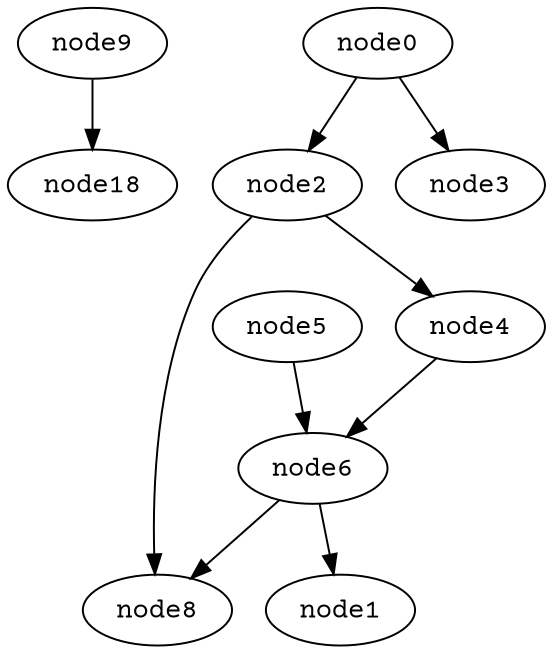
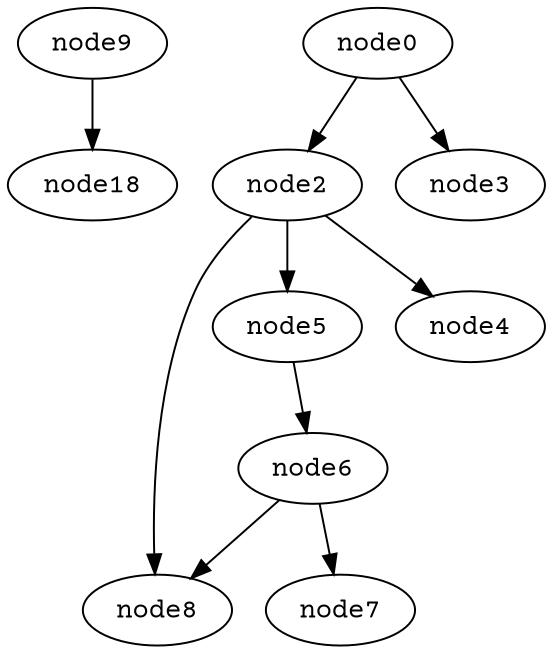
  digraph {
    fontname="Courier Prime"
    node [fontname="Courier Prime"]
    edge [fontname="Courier Prime"]
    n1 [label=node18]
    node9
    node6
    node8
-   node7 [label=node1]
+   node7
    node5
    node4
    node2
    node0
    node3
    node9 -> n1
    node6 -> node8
    node6 -> node7
    node5 -> node6
-   node4 -> node6
    node2 -> node8
+   node2 -> node5
    node2 -> node4
    node0 -> node2
    node0 -> node3
  }
